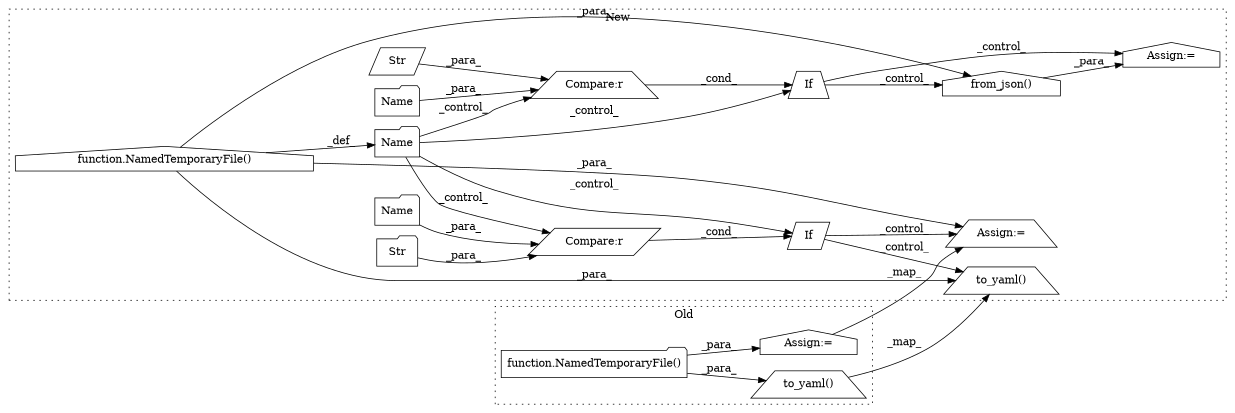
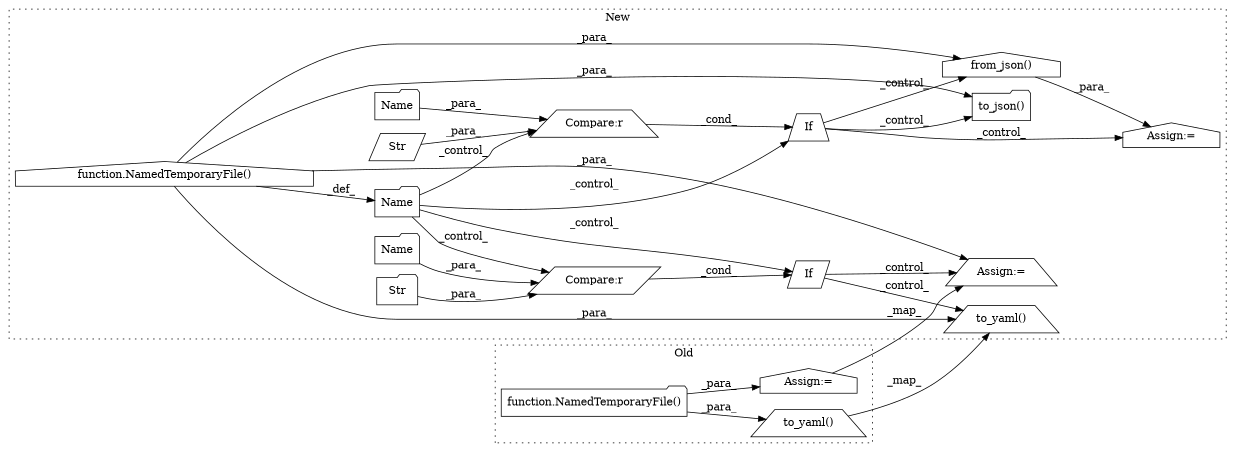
  digraph {
    rankdir=LR
    node [a=75 l=3 s=1814 shape=folder]
    n1 [l="31,1" label="to_yaml()" s="1844,1881" shape=trapezium]
    n2 [l=54 label="function.NamedTemporaryFile()" s=1742 shape=house]
    n3 [a=96 label=If s=1811 shape=parallelogram]
    n4 [a=40 l=16 label="Compare:r" shape=parallelogram]
    n5 [a=96 label=If s=1939 shape=trapezium]
    n6 [a=40 l=16 label="Compare:r" s=1942 shape=trapezium]
    n7 [a=66 l=6 label=Str s=1824]
    n8 [a=66 l=6 label=Str s=1952 shape=parallelogram]
+   n9 [l="31,1" label="to_json()" s="1972,2009"]
    n10 [l="17,1" label="from_json()" s="2034,2057" shape=house]
    n11 [a=87 l=1 label=Name s=1800]
    n12 [a=68 label="Assign:=" s=2031 shape=house]
    n13 [a=68 label="Assign:=" s=1903 shape=trapezium]
    n14 [a=87 l=6 label=Name]
    n15 [a=87 l=6 label=Name s=1942]
    n16 [l="31,1" label="to_yaml()" s="1217,1254" shape=trapezium]
    n17 [l=20 label="function.NamedTemporaryFile()" s=1182]
    n18 [a=68 label="Assign:=" s=1272 shape=house]
    subgraph cluster_1 {
      label=New
      style=dotted
      n1
      n2
      n3
      n4
      n5
      n6
      n7
      n8
+     n9
      n10
      n11
      n12
      n13
      n14
      n15
    }
    subgraph cluster_2 {
      label=Old
      style=dotted
      n16
      n17
      n18
    }
    n2 -> n1 [label=_para_]
+   n2 -> n9 [label=_para_]
    n2 -> n10 [label=_para_]
    n2 -> n11 [label=_def_]
    n2 -> n13 [label=_para_]
    n3 -> n1 [label=_control_]
    n3 -> n13 [label=_control_]
    n4 -> n3 [label=_cond_]
+   n5 -> n9 [label=_control_]
    n5 -> n10 [label=_control_]
    n5 -> n12 [label=_control_]
    n6 -> n5 [label=_cond_]
    n7 -> n4 [label=_para_]
    n8 -> n6 [label=_para_]
    n10 -> n12 [label=_para_]
    n11 -> n3 [label=_control_]
    n11 -> n4 [label=_control_]
    n11 -> n5 [label=_control_]
    n11 -> n6 [label=_control_]
    n14 -> n4 [label=_para_]
    n15 -> n6 [label=_para_]
    n16 -> n1 [label=_map_]
    n17 -> n16 [label=_para_]
    n17 -> n18 [label=_para_]
    n18 -> n13 [label=_map_]
  }
